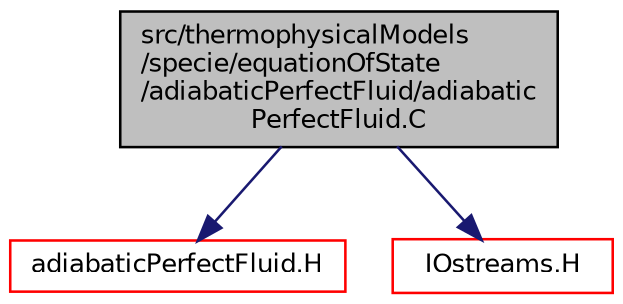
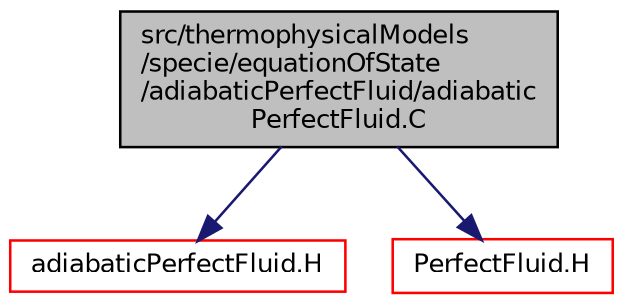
  digraph {
    node [color=red fontname=Helvetica fontsize=10 shape=record]
    edge [color=midnightblue fontname=Helvetica fontsize=10 labelfontname=Helvetica labelfontsize=10 style=solid]
    n1 [color=black fillcolor=grey75 fontcolor=black height=0.2 label="src/thermophysicalModels\l/specie/equationOfState\l/adiabaticPerfectFluid/adiabatic\lPerfectFluid.C" style=filled width=0.4]
    n2 [height=0.2 label="adiabaticPerfectFluid.H" width=0.4]
-   n3 [height=0.2 label="IOstreams.H" width=0.4]
+   n3 [height=0.2 label="PerfectFluid.H" width=0.4]
    n1 -> n2
    n1 -> n3
  }
